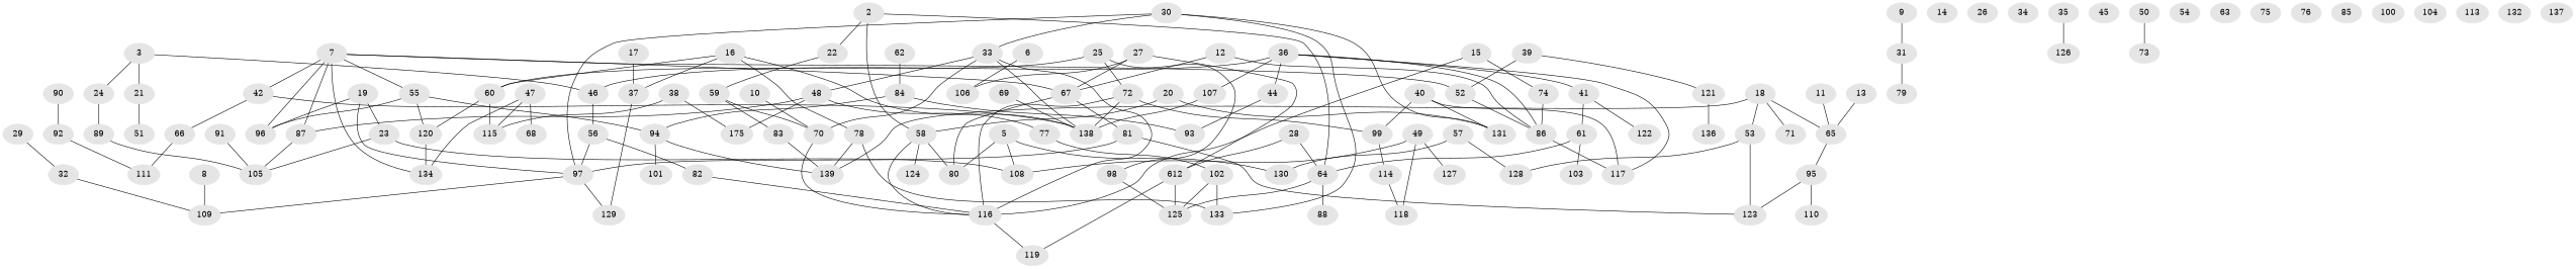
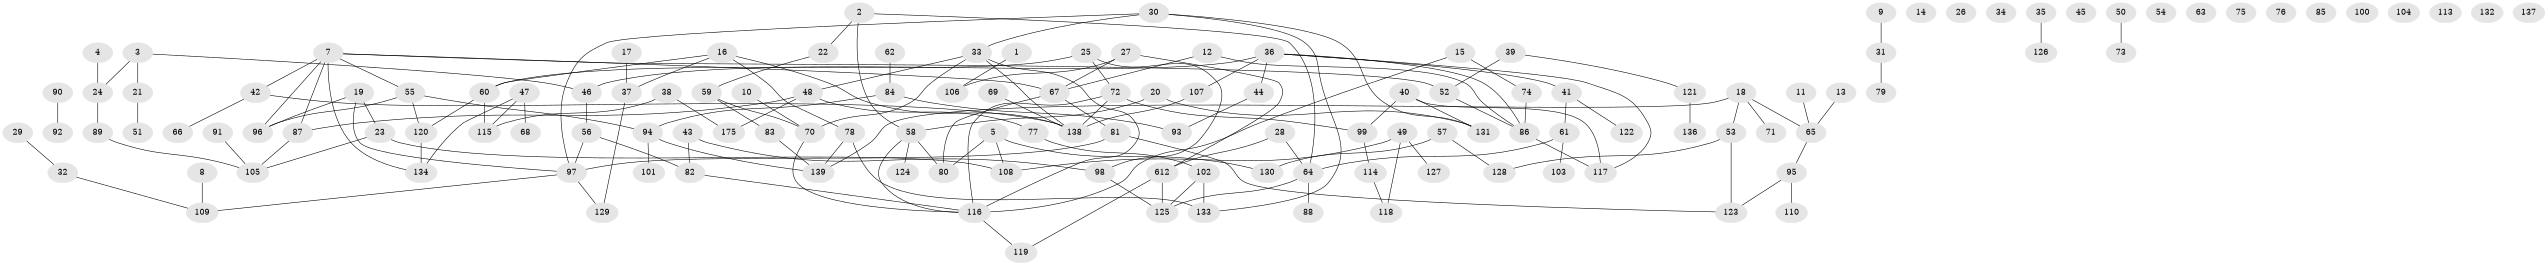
  graph {
    node [color=gray90 style=filled]
-   1 [label=6]
+   1
    106
    2
    22
    58
    64
    59
    80
    116
    124
    88
    125
    3
    21
    24
    46
    51
    89
    56
+   4
    5
    108
    130
    7
    134
    42
    52
    55
    67
    87
    96
    138
    66
    86
    94
    120
    81
    105
    8
    109
    9
    31
    79
    10
    70
    11
    65
    95
    12
    117
    13
    14
    15
    74
    119
    16
    37
    60
    78
    129
    115
    133
    139
    17
    18
    53
    71
    123
    128
    19
    23
    97
    20
    131
    90
    92
    83
    25
    72
    98
    99
    26
    27
    n84 [label=612]
    28
    29
    32
    30
    33
    48
    n91 [label=175]
    77
    34
    35
    126
    36
    41
    44
    107
    61
    122
    93
    38
    39
    121
    136
    40
    114
    103
-   111
+   43
    82
    45
    47
    68
    102
    49
    118
    127
    50
    73
    54
    101
    57
    62
    84
    63
    110
    69
    75
    76
    85
    91
    100
    104
    113
    132
    137
    1 -- 106
    2 -- 22
    2 -- 58
    2 -- 64
    22 -- 59
    58 -- 80
    58 -- 116
    58 -- 124
    64 -- 88
    64 -- 125
    59 -- 70
    59 -- 83
    116 -- 119
    3 -- 21
    3 -- 24
    3 -- 46
    21 -- 51
    24 -- 89
    46 -- 56
    89 -- 105
    56 -- 97
    56 -- 82
+   4 -- 24
    5 -- 80
    5 -- 108
    5 -- 130
    7 -- 134
    7 -- 42
    7 -- 52
    7 -- 55
    7 -- 67
    7 -- 87
    7 -- 96
    42 -- 138
    42 -- 66
    52 -- 86
    55 -- 96
    55 -- 94
    55 -- 120
    67 -- 80
    67 -- 81
    87 -- 105
-   66 -- 111
    86 -- 117
    94 -- 139
    94 -- 101
    120 -- 134
    81 -- 123
    81 -- 97
    8 -- 109
    9 -- 31
    31 -- 79
    10 -- 70
    70 -- 116
    11 -- 65
    65 -- 95
    95 -- 123
    95 -- 110
    12 -- 67
    12 -- 86
    13 -- 65
    15 -- 116
    15 -- 74
    74 -- 86
    16 -- 138
    16 -- 37
    16 -- 60
    16 -- 78
    37 -- 129
    60 -- 120
    60 -- 115
    78 -- 133
    78 -- 139
    17 -- 37
    18 -- 65
    18 -- 139
    18 -- 53
    18 -- 71
    53 -- 123
    53 -- 128
    19 -- 96
    19 -- 23
    19 -- 97
    23 -- 108
    23 -- 105
    97 -- 109
    97 -- 129
    20 -- 58
    20 -- 131
    90 -- 92
-   92 -- 111
    83 -- 139
    25 -- 60
    25 -- 72
    25 -- 98
    72 -- 116
    72 -- 138
    72 -- 99
    98 -- 125
    99 -- 114
    27 -- 106
    27 -- 67
    27 -- n84
    n84 -- 125
    n84 -- 119
    28 -- 64
    28 -- n84
    29 -- 32
    32 -- 109
    30 -- 133
    30 -- 97
    30 -- 131
    30 -- 33
    33 -- 116
    33 -- 138
    33 -- 70
    33 -- 48
    48 -- 87
    48 -- n91
    48 -- 77
    77 -- 102
    35 -- 126
    36 -- 46
    36 -- 86
    36 -- 117
    36 -- 41
    36 -- 44
    36 -- 107
    41 -- 61
    41 -- 122
    44 -- 93
    107 -- 138
    61 -- 64
    61 -- 103
    38 -- 115
    38 -- n91
    39 -- 52
    39 -- 121
    121 -- 136
    40 -- 117
    40 -- 131
    40 -- 99
    114 -- 118
+   43 -- 98
+   43 -- 82
    82 -- 116
    47 -- 134
    47 -- 115
    47 -- 68
    102 -- 125
    102 -- 133
    49 -- 108
    49 -- 118
    49 -- 127
    50 -- 73
    57 -- 130
    57 -- 128
    62 -- 84
    84 -- 94
    84 -- 93
    69 -- 138
    91 -- 105
  }
